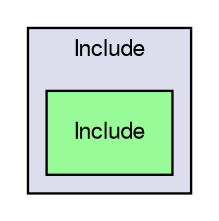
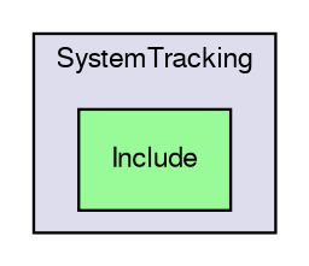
  digraph {
    compound=true
    n1 [fillcolor=palegreen fontname=FreeSans fontsize=10 label=Include pencolor=black shape=box style=filled]
    subgraph cluster_1 {
      bgcolor="#ddddee"
      fontname=FreeSans
      fontsize=10
-     label=Include
+     label=SystemTracking
      pencolor=black
      n1
    }
  }
